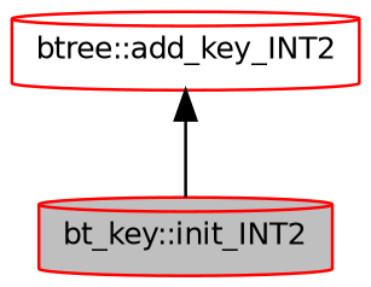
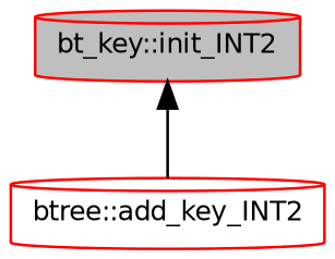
  digraph {
    rankdir=TB
    node [color=red fontname=Helvetica fontsize=10 shape=cylinder style=filled]
    n1 [fillcolor=grey75 fontcolor=black height=0.2 label="bt_key::init_INT2" width=0.4]
    n2 [fillcolor=white height=0.2 label="btree::add_key_INT2" width=0.4]
-   n2 -> n1 [color=black dir=back fontname=Helvetica fontsize=10 labelfontname=Helvetica labelfontsize=10 style=solid]
+   n1 -> n2 [color=black dir=back fontname=Helvetica fontsize=10 labelfontname=Helvetica labelfontsize=10 style=solid]
  }
